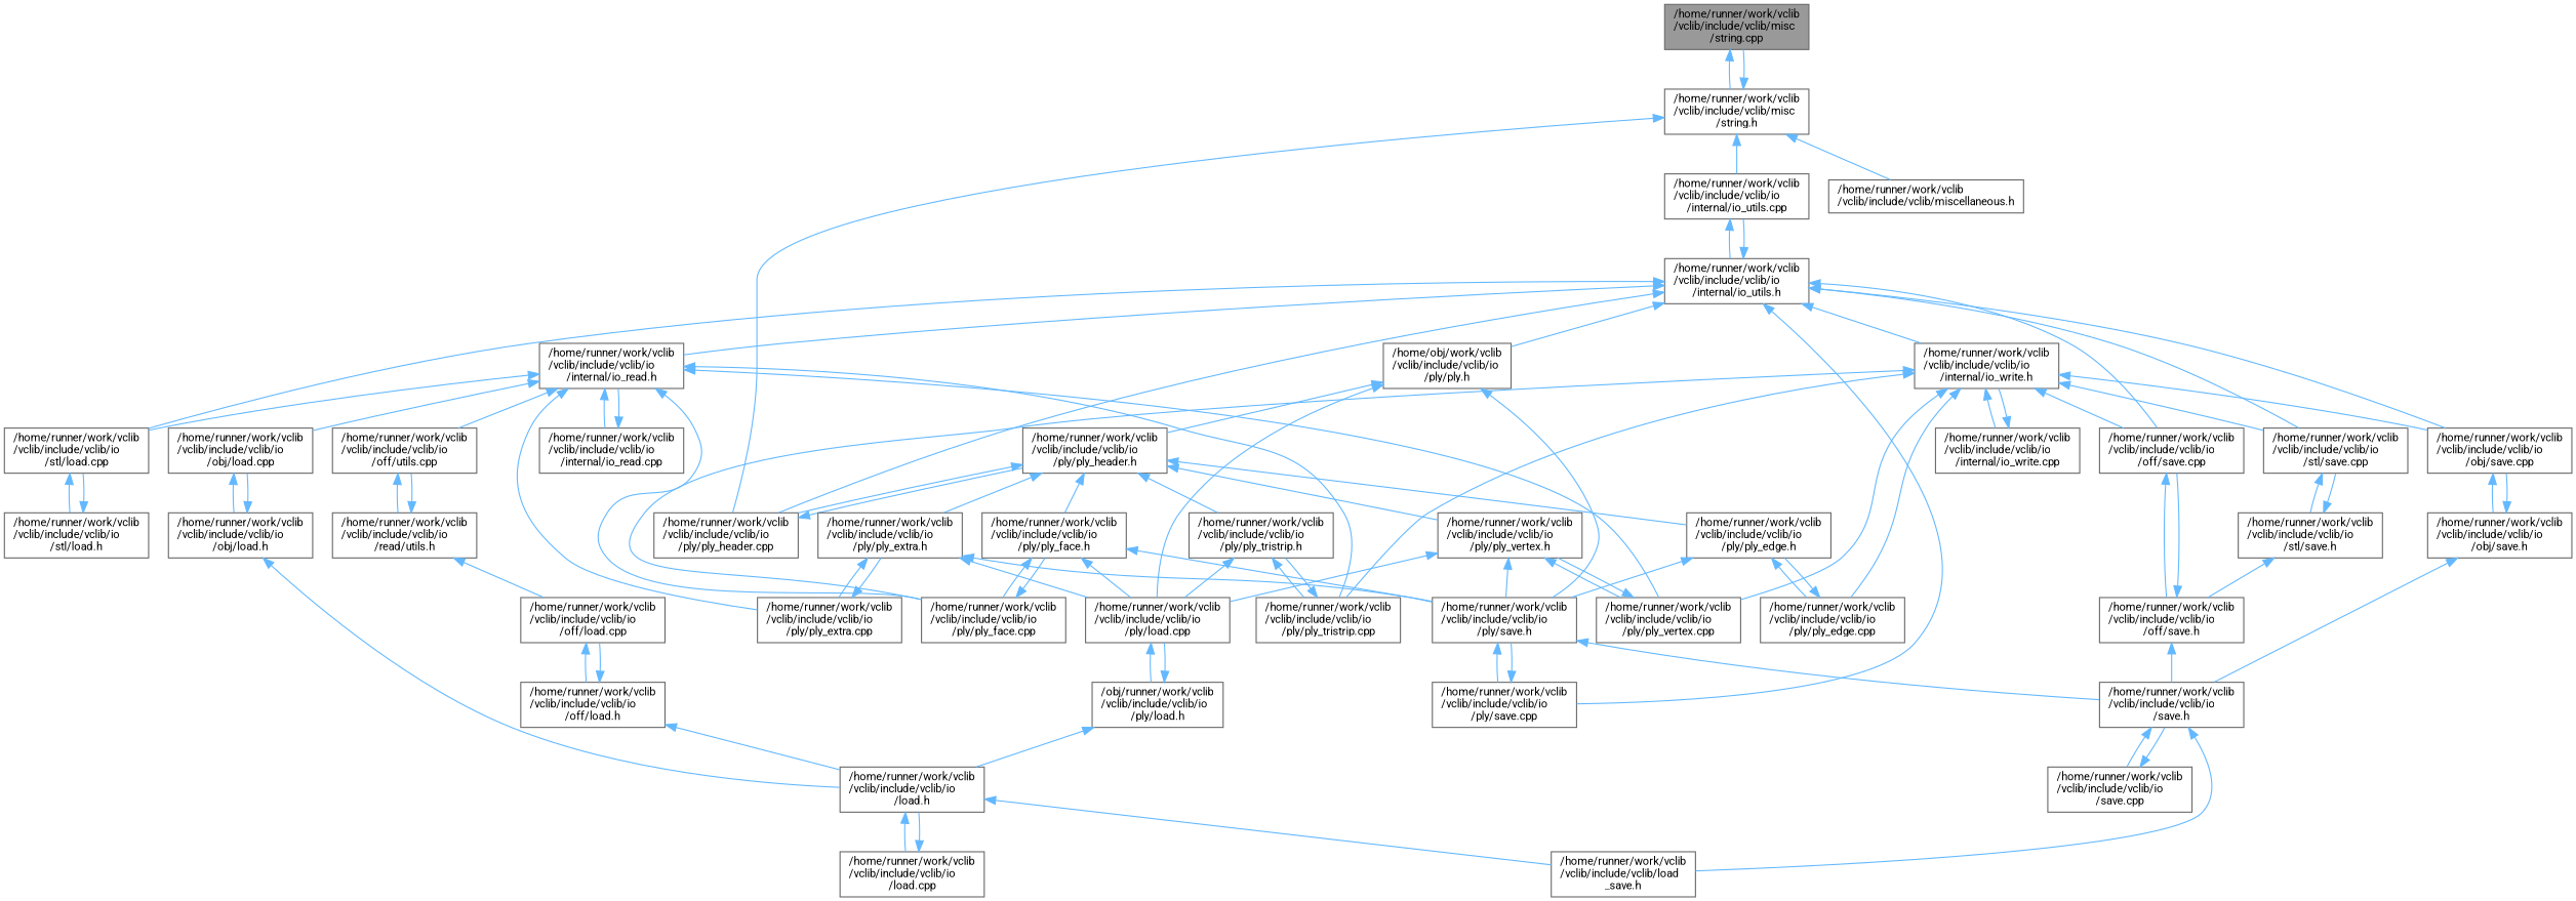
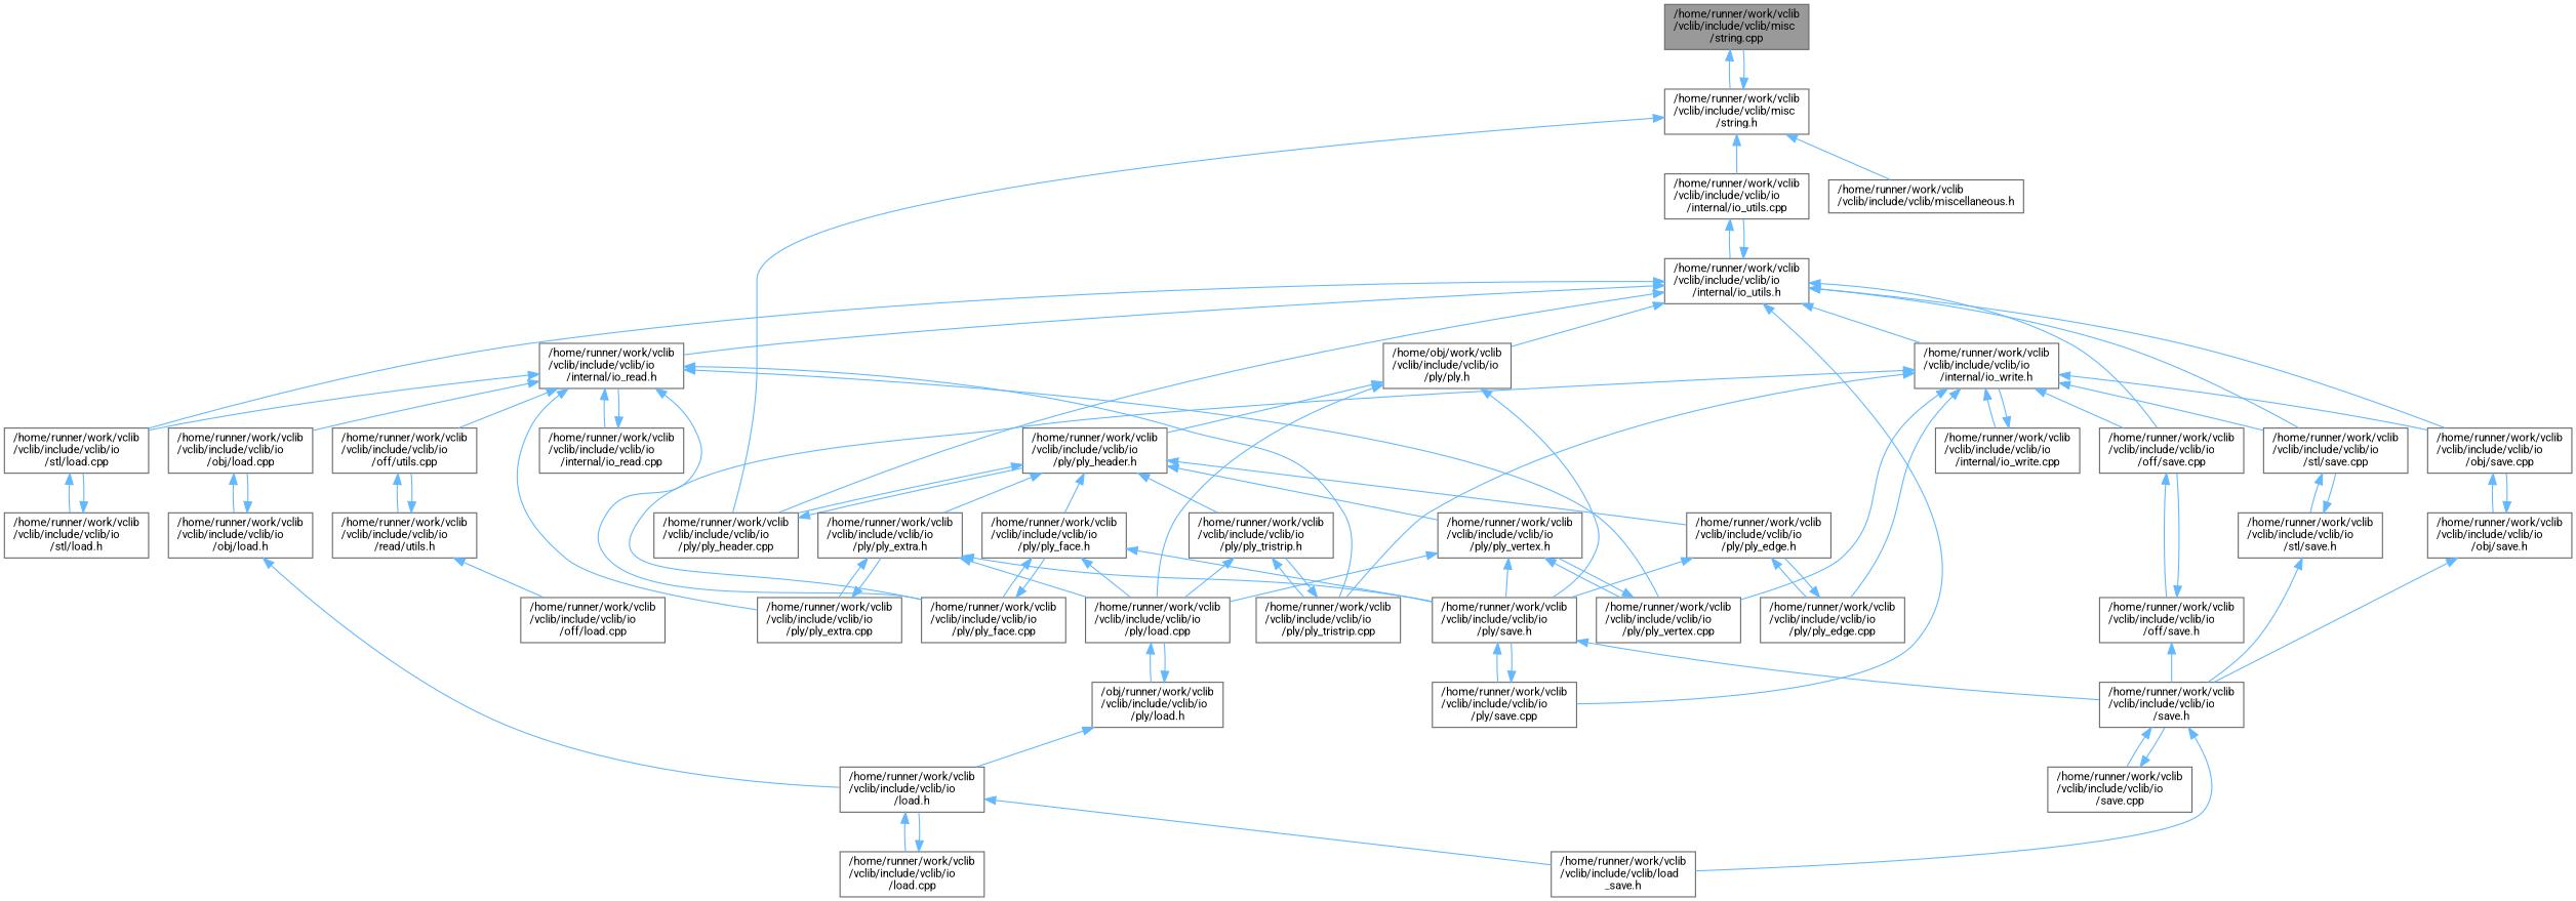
  digraph {
    fontname=Roboto
    node [color=grey40 fillcolor=white fontname=Roboto fontsize=10 shape=box style=filled]
    edge [color=steelblue1 dir=back fontname=Roboto fontsize=10 labelfontname=Helvetica labelfontsize=10 style=solid]
    n1 [color=gray40 fillcolor=grey60 fontcolor=black height=0.2 label="/home/runner/work/vclib\l/vclib/include/vclib/misc\l/string.cpp" width=0.4]
    n2 [height=0.2 label="/home/runner/work/vclib\l/vclib/include/vclib/misc\l/string.h" width=0.4]
    n3 [height=0.2 label="/home/runner/work/vclib\l/vclib/include/vclib/io\l/internal/io_utils.cpp" width=0.4]
    n4 [height=0.2 label="/home/runner/work/vclib\l/vclib/include/vclib/io\l/ply/ply_header.cpp" width=0.4]
    n5 [height=0.2 label="/home/runner/work/vclib\l/vclib/include/vclib/miscellaneous.h" width=0.4]
    n6 [height=0.2 label="/home/runner/work/vclib\l/vclib/include/vclib/io\l/internal/io_utils.h" width=0.4]
    n7 [height=0.2 label="/home/runner/work/vclib\l/vclib/include/vclib/io\l/ply/ply_header.h" width=0.4]
    n8 [height=0.2 label="/home/runner/work/vclib\l/vclib/include/vclib/io\l/internal/io_read.h" width=0.4]
    n9 [height=0.2 label="/home/runner/work/vclib\l/vclib/include/vclib/io\l/ply/save.cpp" width=0.4]
    n10 [height=0.2 label="/home/runner/work/vclib\l/vclib/include/vclib/io\l/stl/load.cpp" width=0.4]
    n11 [height=0.2 label="/home/runner/work/vclib\l/vclib/include/vclib/io\l/internal/io_write.h" width=0.4]
    n12 [height=0.2 label="/home/runner/work/vclib\l/vclib/include/vclib/io\l/obj/save.cpp" width=0.4]
    n13 [height=0.2 label="/home/runner/work/vclib\l/vclib/include/vclib/io\l/off/save.cpp" width=0.4]
    n14 [height=0.2 label="/home/runner/work/vclib\l/vclib/include/vclib/io\l/stl/save.cpp" width=0.4]
    n15 [height=0.2 label="/home/obj/work/vclib\l/vclib/include/vclib/io\l/ply/ply.h" width=0.4]
    n16 [height=0.2 label="/home/runner/work/vclib\l/vclib/include/vclib/io\l/internal/io_read.cpp" width=0.4]
    n17 [height=0.2 label="/home/runner/work/vclib\l/vclib/include/vclib/io\l/obj/load.cpp" width=0.4]
    n18 [height=0.2 label="/home/runner/work/vclib\l/vclib/include/vclib/io\l/off/utils.cpp" width=0.4]
    n19 [height=0.2 label="/home/runner/work/vclib\l/vclib/include/vclib/io\l/ply/ply_extra.cpp" width=0.4]
    n20 [height=0.2 label="/home/runner/work/vclib\l/vclib/include/vclib/io\l/ply/ply_face.cpp" width=0.4]
    n21 [height=0.2 label="/home/runner/work/vclib\l/vclib/include/vclib/io\l/ply/ply_tristrip.cpp" width=0.4]
    n22 [height=0.2 label="/home/runner/work/vclib\l/vclib/include/vclib/io\l/ply/ply_vertex.cpp" width=0.4]
    n23 [height=0.2 label="/home/runner/work/vclib\l/vclib/include/vclib/io\l/ply/save.h" width=0.4]
    n24 [height=0.2 label="/home/runner/work/vclib\l/vclib/include/vclib/io\l/stl/load.h" width=0.4]
    n25 [height=0.2 label="/home/runner/work/vclib\l/vclib/include/vclib/io\l/internal/io_write.cpp" width=0.4]
    n26 [height=0.2 label="/home/runner/work/vclib\l/vclib/include/vclib/io\l/ply/ply_edge.cpp" width=0.4]
    n27 [height=0.2 label="/home/runner/work/vclib\l/vclib/include/vclib/io\l/obj/save.h" width=0.4]
    n28 [height=0.2 label="/home/runner/work/vclib\l/vclib/include/vclib/io\l/off/save.h" width=0.4]
    n29 [height=0.2 label="/home/runner/work/vclib\l/vclib/include/vclib/io\l/stl/save.h" width=0.4]
    n30 [height=0.2 label="/home/runner/work/vclib\l/vclib/include/vclib/io\l/ply/load.cpp" width=0.4]
    n31 [height=0.2 label="/home/runner/work/vclib\l/vclib/include/vclib/io\l/obj/load.h" width=0.4]
    n32 [height=0.2 label="/home/runner/work/vclib\l/vclib/include/vclib/io\l/read/utils.h" width=0.4]
    n33 [height=0.2 label="/home/runner/work/vclib\l/vclib/include/vclib/io\l/ply/ply_extra.h" width=0.4]
    n34 [height=0.2 label="/home/runner/work/vclib\l/vclib/include/vclib/io\l/ply/ply_face.h" width=0.4]
    n35 [height=0.2 label="/home/runner/work/vclib\l/vclib/include/vclib/io\l/ply/ply_tristrip.h" width=0.4]
    n36 [height=0.2 label="/home/runner/work/vclib\l/vclib/include/vclib/io\l/ply/ply_vertex.h" width=0.4]
    n37 [height=0.2 label="/home/runner/work/vclib\l/vclib/include/vclib/io\l/load.h" width=0.4]
    n38 [height=0.2 label="/home/runner/work/vclib\l/vclib/include/vclib/io\l/load.cpp" width=0.4]
    n39 [height=0.2 label="/home/runner/work/vclib\l/vclib/include/vclib/load\l_save.h" width=0.4]
    n40 [height=0.2 label="/home/runner/work/vclib\l/vclib/include/vclib/io\l/off/load.cpp" width=0.4]
-   n41 [height=0.2 label="/home/runner/work/vclib\l/vclib/include/vclib/io\l/off/load.h" width=0.4]
    n42 [height=0.2 label="/obj/runner/work/vclib\l/vclib/include/vclib/io\l/ply/load.h" width=0.4]
    n43 [height=0.2 label="/home/runner/work/vclib\l/vclib/include/vclib/io\l/save.h" width=0.4]
    n44 [height=0.2 label="/home/runner/work/vclib\l/vclib/include/vclib/io\l/save.cpp" width=0.4]
    n45 [height=0.2 label="/home/runner/work/vclib\l/vclib/include/vclib/io\l/ply/ply_edge.h" width=0.4]
    n1 -> n2
    n2 -> n1
    n2 -> n3
    n2 -> n4
    n2 -> n5
    n3 -> n6
    n4 -> n7
    n6 -> n3
    n6 -> n4
    n6 -> n8
    n6 -> n9
    n6 -> n10
    n6 -> n11
    n6 -> n12
    n6 -> n13
    n6 -> n14
    n6 -> n15
    n7 -> n4
    n7 -> n33
    n7 -> n34
    n7 -> n35
    n7 -> n36
    n7 -> n45
    n8 -> n10
    n8 -> n16
    n8 -> n17
    n8 -> n18
    n8 -> n19
    n8 -> n20
    n8 -> n21
    n8 -> n22
    n9 -> n23
    n10 -> n24
    n11 -> n12
    n11 -> n13
    n11 -> n14
    n11 -> n20
    n11 -> n21
    n11 -> n22
    n11 -> n25
    n11 -> n26
    n12 -> n27
    n13 -> n28
    n14 -> n29
    n15 -> n7
    n15 -> n23
    n15 -> n30
    n16 -> n8
    n17 -> n31
    n18 -> n32
    n19 -> n33
    n20 -> n34
    n21 -> n35
    n22 -> n36
    n23 -> n9
    n23 -> n43
    n24 -> n10
    n25 -> n11
    n26 -> n45
    n27 -> n12
    n27 -> n43
    n28 -> n13
    n28 -> n43
    n29 -> n14
-   n29 -> n28
+   n29 -> n43
    n30 -> n42
    n31 -> n17
    n31 -> n37
    n32 -> n18
    n32 -> n40
    n33 -> n19
    n33 -> n23
    n33 -> n30
    n34 -> n20
    n34 -> n23
    n34 -> n30
    n35 -> n21
    n35 -> n30
    n36 -> n22
    n36 -> n23
    n36 -> n30
    n37 -> n38
    n37 -> n39
    n38 -> n37
-   n40 -> n41
-   n41 -> n37
-   n41 -> n40
    n42 -> n30
    n42 -> n37
    n43 -> n39
    n43 -> n44
    n44 -> n43
    n45 -> n23
    n45 -> n26
  }
